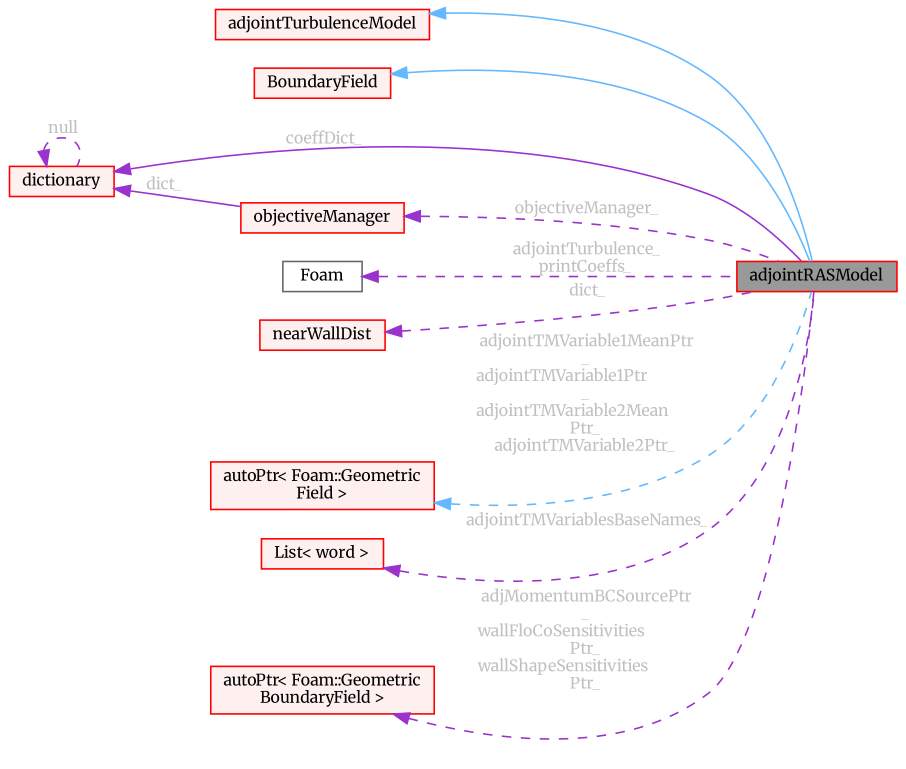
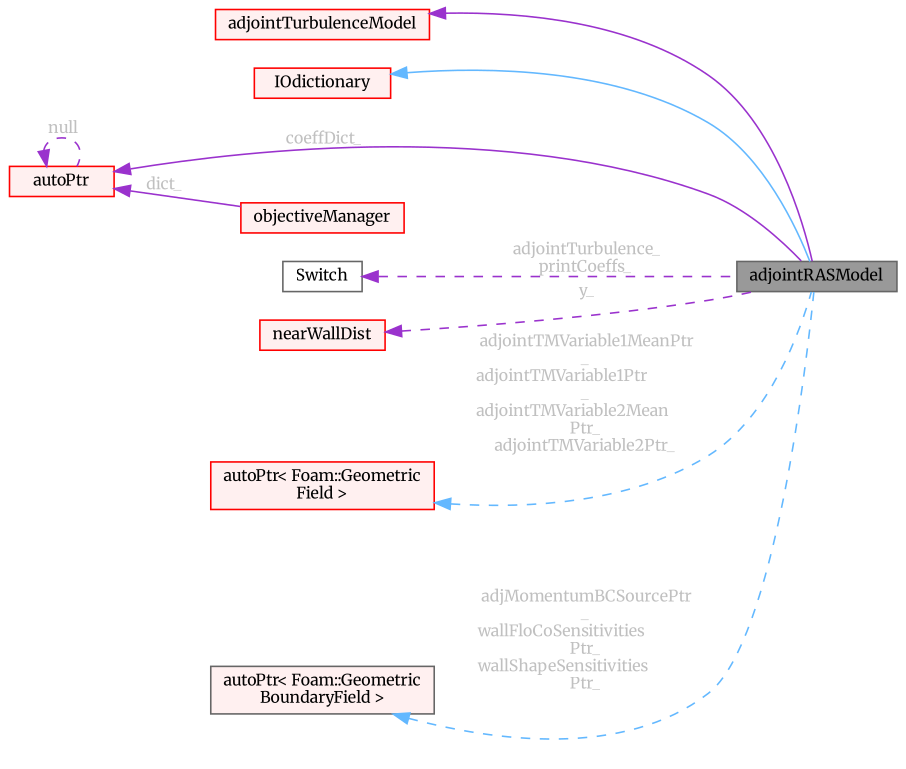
  digraph {
    fontname=Merriweather
    rankdir=LR
    node [color=red fillcolor="#FFF0F0" fontname=Merriweather fontsize=10 shape=box style=filled]
    edge [color=darkorchid3 dir=back fontname=Merriweather fontsize=10 labelfontname=Helvetica labelfontsize=10 style=dashed fontcolor=grey]
-   n1 [fillcolor=grey60 fontcolor=black height=0.2 label=adjointRASModel width=0.4]
+   n1 [color=gray40 fillcolor=grey60 fontcolor=black height=0.2 label=adjointRASModel width=0.4]
    n2 [height=0.2 label=adjointTurbulenceModel width=0.4]
-   n3 [height=0.2 label=BoundaryField width=0.4]
+   n3 [height=0.2 label=IOdictionary width=0.4]
    n4 [height=0.2 label=objectiveManager width=0.4]
-   n5 [height=0.2 label=dictionary width=0.4]
-   n6 [color=gray40 fillcolor=white height=0.2 label=Foam width=0.4]
+   n5 [height=0.2 label=autoPtr width=0.4]
+   n6 [color=gray40 fillcolor=white height=0.2 label=Switch width=0.4]
    n7 [height=0.2 label=nearWallDist width=0.4]
    n8 [height=0.2 label="autoPtr\< Foam::Geometric\lField \>" width=0.4]
-   n9 [height=0.2 label="List\< word \>" width=0.4]
-   n10 [height=0.2 label="autoPtr\< Foam::Geometric\lBoundaryField \>" width=0.4]
-   n2 -> n1 [color=steelblue1 style=solid fontcolor=""]
+   n10 [color=gray40 height=0.2 label="autoPtr\< Foam::Geometric\lBoundaryField \>" width=0.4]
+   n2 -> n1 [style=solid fontcolor=""]
    n3 -> n1 [color=steelblue1 style=solid fontcolor=""]
-   n4 -> n1 [label=" objectiveManager_"]
    n5 -> n1 [label=" coeffDict_" style=solid]
    n5 -> n4 [label=" dict_" style=solid]
    n5 -> n5 [label=" null"]
    n6 -> n1 [label=" adjointTurbulence_\nprintCoeffs_"]
-   n7 -> n1 [label=" dict_"]
+   n7 -> n1 [label=" y_"]
    n8 -> n1 [color=steelblue1 label=" adjointTMVariable1MeanPtr\l_\nadjointTMVariable1Ptr\l_\nadjointTMVariable2Mean\lPtr_\nadjointTMVariable2Ptr_"]
-   n9 -> n1 [label=" adjointTMVariablesBaseNames_"]
-   n10 -> n1 [label=" adjMomentumBCSourcePtr\l_\nwallFloCoSensitivities\lPtr_\nwallShapeSensitivities\lPtr_"]
+   n10 -> n1 [color=steelblue1 label=" adjMomentumBCSourcePtr\l_\nwallFloCoSensitivities\lPtr_\nwallShapeSensitivities\lPtr_"]
  }
